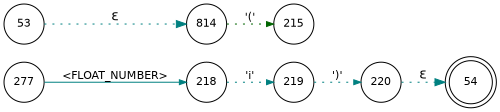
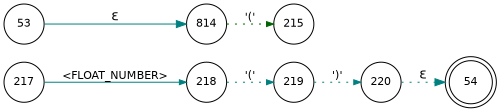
  digraph {
    fontname="DejaVu Sans"
    rankdir=LR
    node [fixedsize=true fontname="DejaVu Sans" fontsize=11 shape=circle peripheries=1]
    edge [color=teal fontname="DejaVu Sans" style=dotted arrowhead=normal arrowsize=.7 fontsize=11]
    n1 [label=54 shape=doublecircle width=.6 peripheries=""]
    n2 [label=53 width=.55]
    n3 [label=814 width=.55]
    n4 [label=215 width=.55]
-   n5 [label=277 width=.55]
+   n5 [label=217 width=.55]
    n6 [label=218 width=.55]
    n7 [label=219 width=.55]
    n8 [label=220 width=.55]
-   n2 -> n3 [label="&epsilon;" arrowhead="" arrowsize="" fontsize=""]
+   n2 -> n3 [label="&epsilon;" style=solid arrowhead="" arrowsize="" fontsize=""]
    n3 -> n4 [color=darkgreen label="'('"]
    n5 -> n6 [label="<FLOAT_NUMBER>" style=solid]
-   n6 -> n7 [label="'i'"]
+   n6 -> n7 [label="'('"]
    n7 -> n8 [label="')'"]
    n8 -> n1 [label="&epsilon;" arrowhead="" arrowsize="" fontsize=""]
  }
